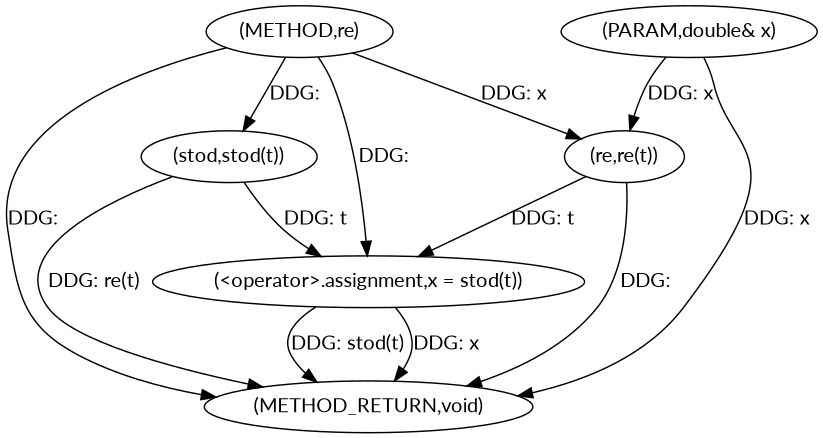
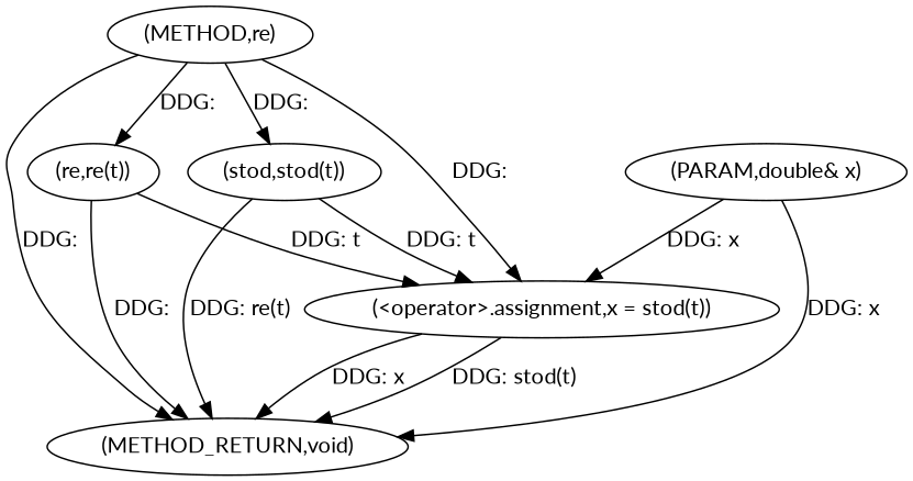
  digraph {
    fontname=Lato
    node [fontname=Lato]
    edge [fontname=Lato]
    n1 [label="(METHOD,re)"]
    n2 [label="(re,re(t))"]
    n3 [label="(<operator>.assignment,x = stod(t))"]
    n4 [label="(stod,stod(t))"]
    n5 [label="(METHOD_RETURN,void)"]
    n6 [label="(PARAM,double& x)"]
-   n1 -> n2 [label="DDG: x"]
+   n1 -> n2 [label="DDG: "]
    n1 -> n3 [label="DDG: "]
    n1 -> n4 [label="DDG: "]
    n1 -> n5 [label="DDG: "]
    n2 -> n3 [label="DDG: t"]
    n2 -> n5 [label="DDG: "]
    n3 -> n5 [label="DDG: x"]
    n3 -> n5 [label="DDG: stod(t)"]
    n4 -> n3 [label="DDG: t"]
    n4 -> n5 [label="DDG: re(t)"]
-   n6 -> n2 [label="DDG: x"]
+   n6 -> n3 [label="DDG: x"]
    n6 -> n5 [label="DDG: x"]
  }
